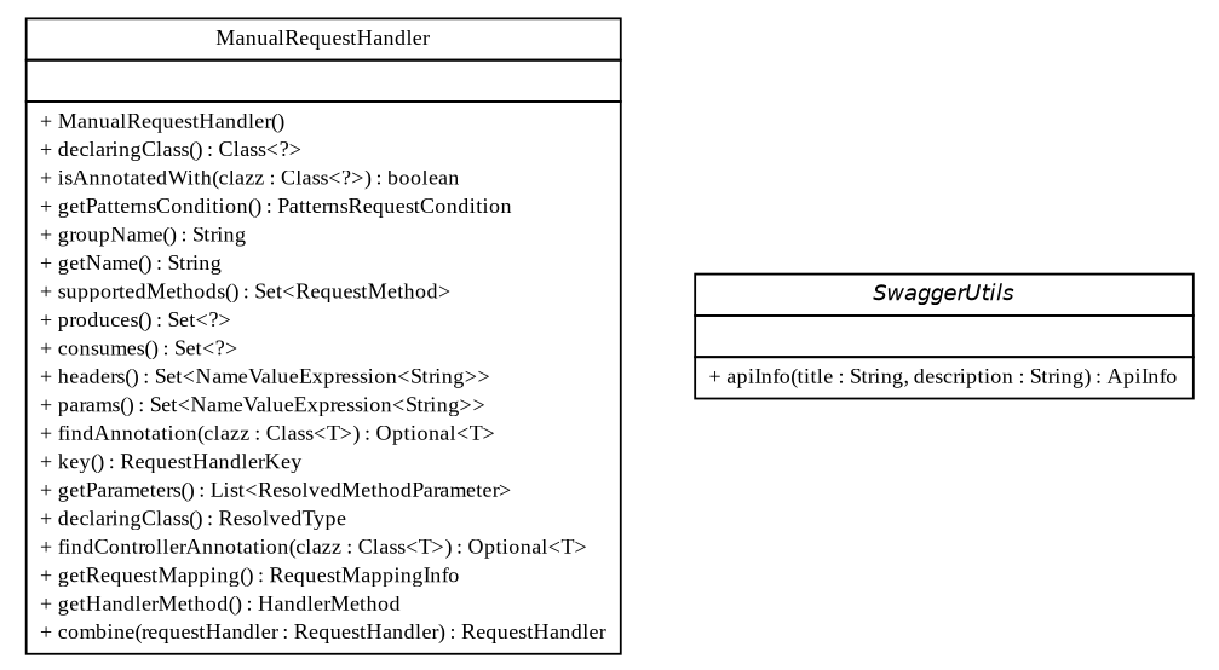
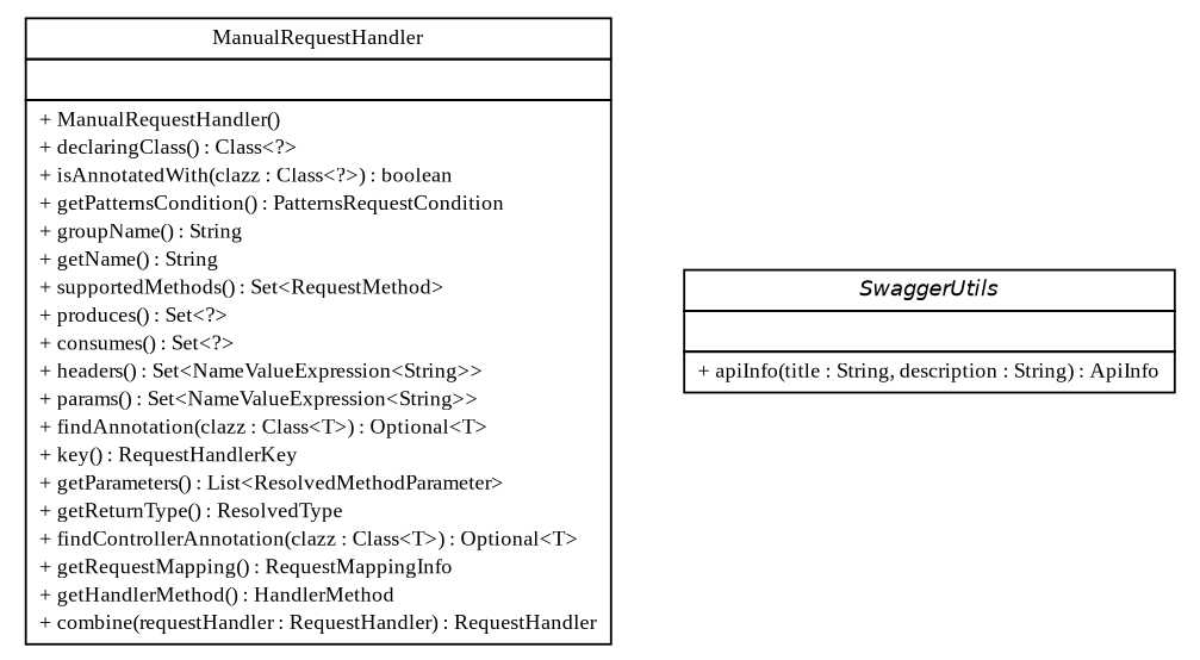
  digraph {
    nodesep=0.25
    ranksep=0.5
    fontname="Liberation Serif"
    node [fontcolor=black fontname="Liberation Serif" fontsize=10.0 shape=plaintext]
-   n1 [label=<<table title="com.yirendai.oss.lib.swagger.ManualRequestHandler" border="0" cellborder="1" cellspacing="0" cellpadding="2" port="p" href="./ManualRequestHandler.html"> 		<tr><td><table border="0" cellspacing="0" cellpadding="1"> <tr><td align="center" balign="center"> ManualRequestHandler </td></tr> 		</table></td></tr> 		<tr><td><table border="0" cellspacing="0" cellpadding="1"> <tr><td align="left" balign="left">  </td></tr> 		</table></td></tr> 		<tr><td><table border="0" cellspacing="0" cellpadding="1"> <tr><td align="left" balign="left"> + ManualRequestHandler() </td></tr> <tr><td align="left" balign="left"> + declaringClass() : Class&lt;?&gt; </td></tr> <tr><td align="left" balign="left"> + isAnnotatedWith(clazz : Class&lt;?&gt;) : boolean </td></tr> <tr><td align="left" balign="left"> + getPatternsCondition() : PatternsRequestCondition </td></tr> <tr><td align="left" balign="left"> + groupName() : String </td></tr> <tr><td align="left" balign="left"> + getName() : String </td></tr> <tr><td align="left" balign="left"> + supportedMethods() : Set&lt;RequestMethod&gt; </td></tr> <tr><td align="left" balign="left"> + produces() : Set&lt;?&gt; </td></tr> <tr><td align="left" balign="left"> + consumes() : Set&lt;?&gt; </td></tr> <tr><td align="left" balign="left"> + headers() : Set&lt;NameValueExpression&lt;String&gt;&gt; </td></tr> <tr><td align="left" balign="left"> + params() : Set&lt;NameValueExpression&lt;String&gt;&gt; </td></tr> <tr><td align="left" balign="left"> + findAnnotation(clazz : Class&lt;T&gt;) : Optional&lt;T&gt; </td></tr> <tr><td align="left" balign="left"> + key() : RequestHandlerKey </td></tr> <tr><td align="left" balign="left"> + getParameters() : List&lt;ResolvedMethodParameter&gt; </td></tr> <tr><td align="left" balign="left"> + declaringClass() : ResolvedType </td></tr> <tr><td align="left" balign="left"> + findControllerAnnotation(clazz : Class&lt;T&gt;) : Optional&lt;T&gt; </td></tr> <tr><td align="left" balign="left"> + getRequestMapping() : RequestMappingInfo </td></tr> <tr><td align="left" balign="left"> + getHandlerMethod() : HandlerMethod </td></tr> <tr><td align="left" balign="left"> + combine(requestHandler : RequestHandler) : RequestHandler </td></tr> 		</table></td></tr> 		</table>>]
+   n1 [label=<<table title="com.yirendai.oss.lib.swagger.ManualRequestHandler" border="0" cellborder="1" cellspacing="0" cellpadding="2" port="p" href="./ManualRequestHandler.html"> 		<tr><td><table border="0" cellspacing="0" cellpadding="1"> <tr><td align="center" balign="center"> ManualRequestHandler </td></tr> 		</table></td></tr> 		<tr><td><table border="0" cellspacing="0" cellpadding="1"> <tr><td align="left" balign="left">  </td></tr> 		</table></td></tr> 		<tr><td><table border="0" cellspacing="0" cellpadding="1"> <tr><td align="left" balign="left"> + ManualRequestHandler() </td></tr> <tr><td align="left" balign="left"> + declaringClass() : Class&lt;?&gt; </td></tr> <tr><td align="left" balign="left"> + isAnnotatedWith(clazz : Class&lt;?&gt;) : boolean </td></tr> <tr><td align="left" balign="left"> + getPatternsCondition() : PatternsRequestCondition </td></tr> <tr><td align="left" balign="left"> + groupName() : String </td></tr> <tr><td align="left" balign="left"> + getName() : String </td></tr> <tr><td align="left" balign="left"> + supportedMethods() : Set&lt;RequestMethod&gt; </td></tr> <tr><td align="left" balign="left"> + produces() : Set&lt;?&gt; </td></tr> <tr><td align="left" balign="left"> + consumes() : Set&lt;?&gt; </td></tr> <tr><td align="left" balign="left"> + headers() : Set&lt;NameValueExpression&lt;String&gt;&gt; </td></tr> <tr><td align="left" balign="left"> + params() : Set&lt;NameValueExpression&lt;String&gt;&gt; </td></tr> <tr><td align="left" balign="left"> + findAnnotation(clazz : Class&lt;T&gt;) : Optional&lt;T&gt; </td></tr> <tr><td align="left" balign="left"> + key() : RequestHandlerKey </td></tr> <tr><td align="left" balign="left"> + getParameters() : List&lt;ResolvedMethodParameter&gt; </td></tr> <tr><td align="left" balign="left"> + getReturnType() : ResolvedType </td></tr> <tr><td align="left" balign="left"> + findControllerAnnotation(clazz : Class&lt;T&gt;) : Optional&lt;T&gt; </td></tr> <tr><td align="left" balign="left"> + getRequestMapping() : RequestMappingInfo </td></tr> <tr><td align="left" balign="left"> + getHandlerMethod() : HandlerMethod </td></tr> <tr><td align="left" balign="left"> + combine(requestHandler : RequestHandler) : RequestHandler </td></tr> 		</table></td></tr> 		</table>>]
    n2 [label=<<table title="com.yirendai.oss.lib.swagger.SwaggerUtils" border="0" cellborder="1" cellspacing="0" cellpadding="2" port="p" href="./SwaggerUtils.html"> 		<tr><td><table border="0" cellspacing="0" cellpadding="1"> <tr><td align="center" balign="center"><font face="Helvetica-Oblique"> SwaggerUtils </font></td></tr> 		</table></td></tr> 		<tr><td><table border="0" cellspacing="0" cellpadding="1"> <tr><td align="left" balign="left">  </td></tr> 		</table></td></tr> 		<tr><td><table border="0" cellspacing="0" cellpadding="1"> <tr><td align="left" balign="left"> + apiInfo(title : String, description : String) : ApiInfo </td></tr> 		</table></td></tr> 		</table>>]
  }
